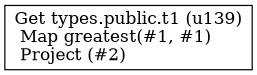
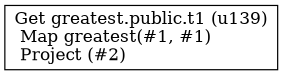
  digraph {
-   n1 [label=" Get types.public.t1 (u139)\l Map greatest(#1, #1)\l Project (#2)\l" shape=record]
+   n1 [label=" Get greatest.public.t1 (u139)\l Map greatest(#1, #1)\l Project (#2)\l" shape=record]
  }
